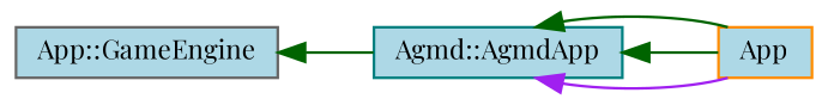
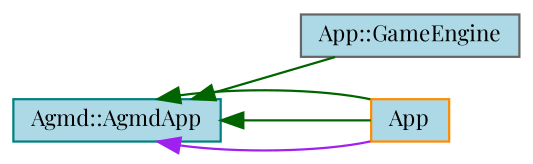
  digraph {
    fontname="Playfair Display"
    rankdir=LR
    node [fillcolor=lightblue fontname="Playfair Display" fontsize=10 shape=record style=filled]
    edge [color=darkgreen dir=back fontname="Playfair Display" fontsize=10 labelfontname=Helvetica labelfontsize=10 style=solid]
    n1 [color=teal fontcolor=black height=0.2 label="Agmd::AgmdApp" width=0.4]
    n2 [color=gray40 height=0.2 label="App::GameEngine" width=0.4]
    n3 [color=darkorange height=0.2 label=App width=0.4]
-   n2 -> n1
+   n1 -> n2
    n1 -> n3 [color=purple]
    n1 -> n3
    n1 -> n3
  }
